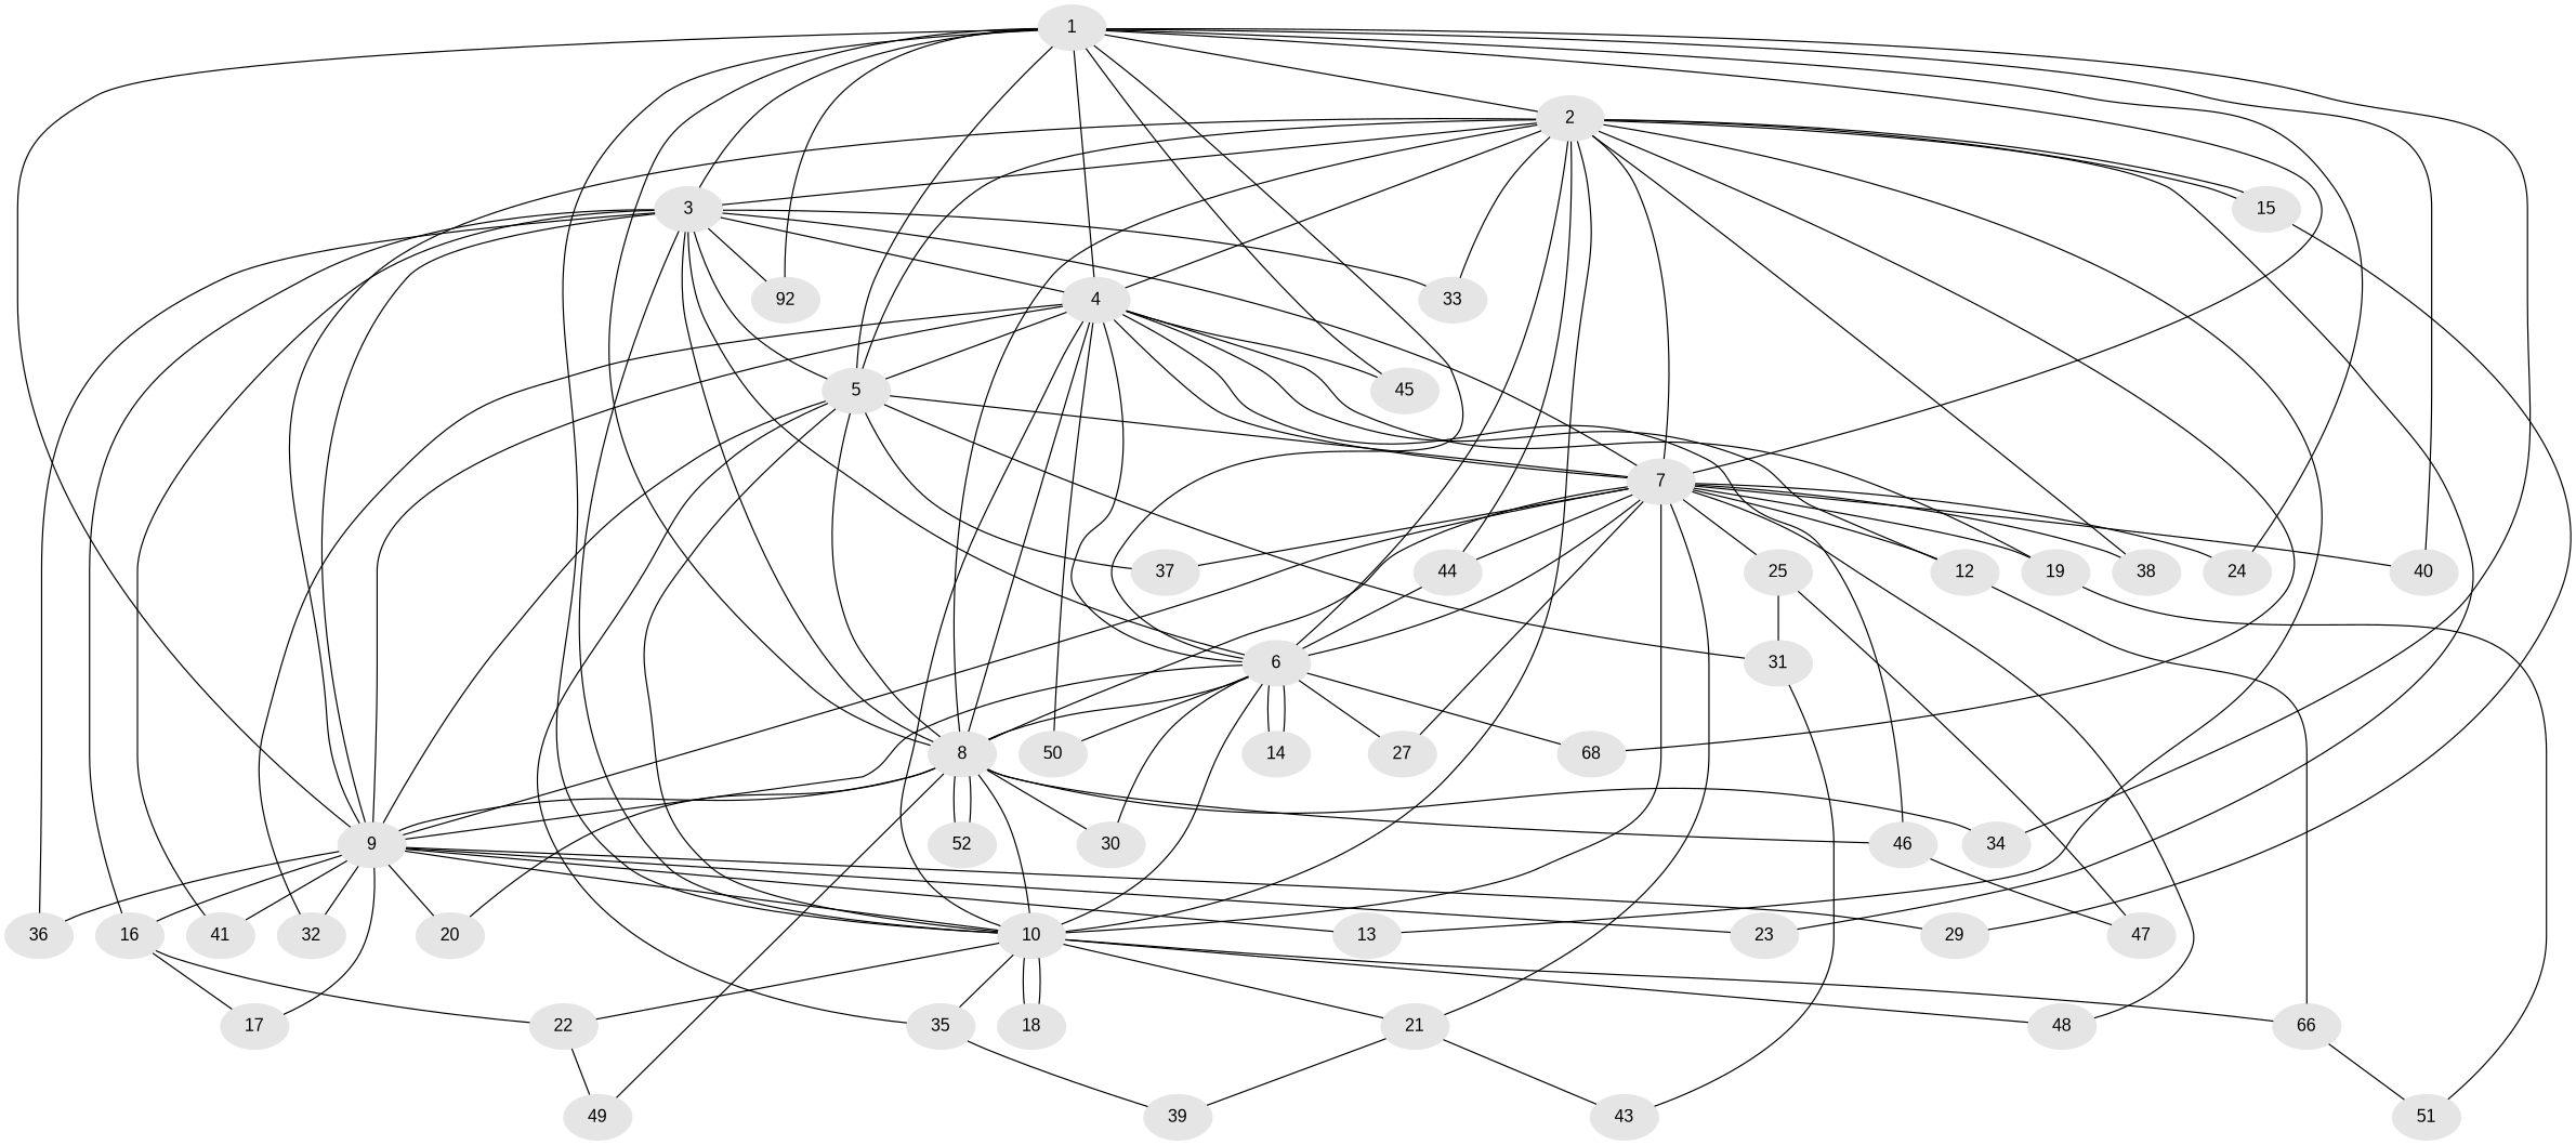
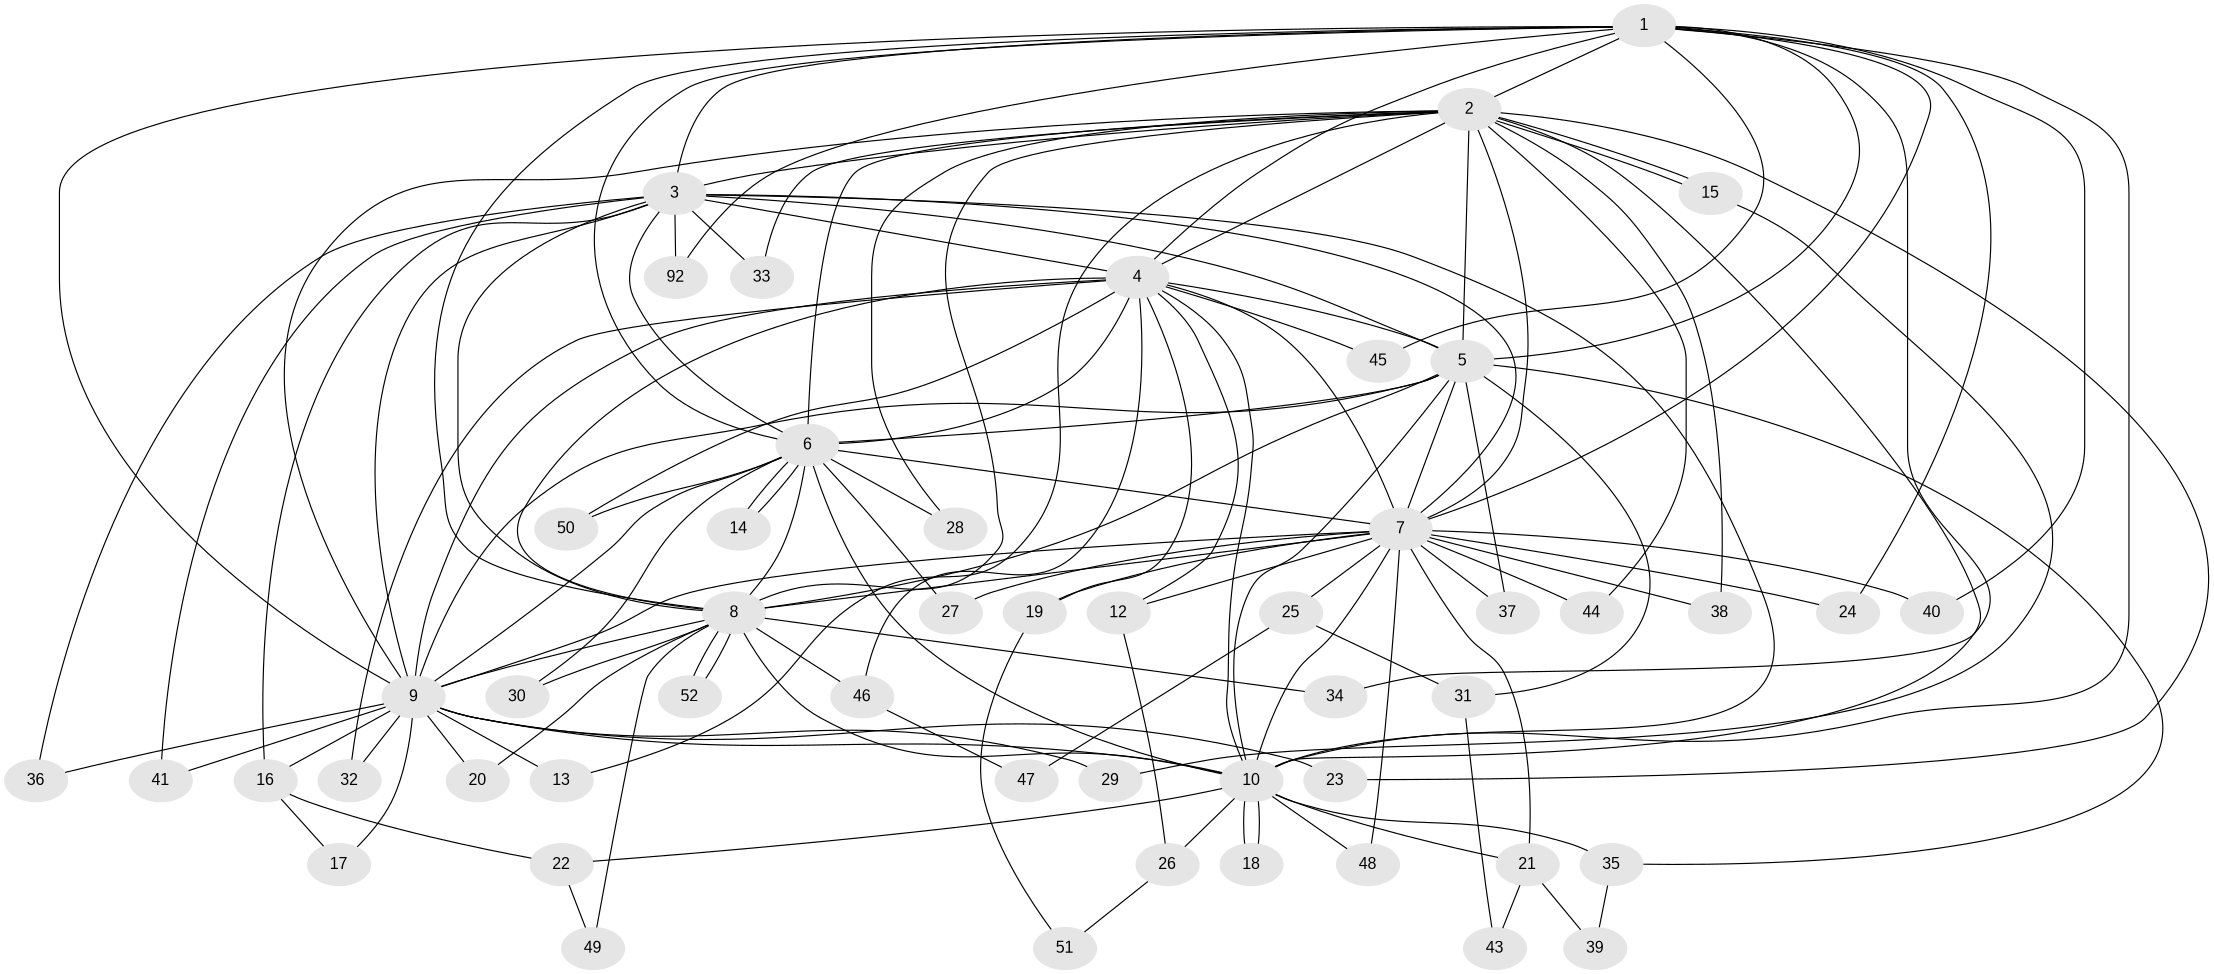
  graph {
    fontname="Liberation Sans"
    node [color=gray90 fontname="Liberation Sans" style=filled]
    edge [fontname="Liberation Sans"]
    1
    2
    3
    4
    5
    6
    7
    8
    9
    10
    24
    34
    40
    n14 [label=92]
    45
    13
    15
    23
-   28 [label=68]
+   28
    33
    38
    44
    16
    36
    41
    12
    19
    32
    46
    50
    31
    35
    37
    14
    27
    30
    21
    25
    48
    20
    49
    52
    17
    29
    18
    22
-   26 [label=66]
+   26
    51
    47
    43
    39
    1 -- 2
    1 -- 3
    1 -- 4
    1 -- 5
    1 -- 6
    1 -- 7
    1 -- 8
    1 -- 9
    1 -- 10
    1 -- 24
    1 -- 34
    1 -- 40
    1 -- n14
    1 -- 45
    2 -- 3
    2 -- 4
    2 -- 5
    2 -- 6
    2 -- 7
    2 -- 8
    2 -- 9
    2 -- 10
    2 -- 13
    2 -- 15
    2 -- 15
    2 -- 23
    2 -- 28
    2 -- 33
    2 -- 38
    2 -- 44
    3 -- 4
    3 -- 5
    3 -- 6
    3 -- 7
    3 -- 8
    3 -- 9
    3 -- 10
    3 -- n14
    3 -- 33
    3 -- 16
    3 -- 36
    3 -- 41
    4 -- 5
    4 -- 6
    4 -- 7
    4 -- 8
    4 -- 9
    4 -- 10
    4 -- 45
    4 -- 12
    4 -- 19
    4 -- 32
    4 -- 46
    4 -- 50
-   44 -- 6
+   5 -- 6
    5 -- 7
    5 -- 8
    5 -- 9
    5 -- 10
    5 -- 31
    5 -- 35
    5 -- 37
    6 -- 7
    6 -- 8
    6 -- 9
    6 -- 10
    6 -- 28
    6 -- 50
    6 -- 14
    6 -- 14
    6 -- 27
    6 -- 30
    7 -- 8
    7 -- 9
    7 -- 10
    7 -- 24
    7 -- 40
    7 -- 38
    7 -- 44
    7 -- 12
    7 -- 19
    7 -- 37
    7 -- 27
    7 -- 21
    7 -- 25
    7 -- 48
    8 -- 9
    8 -- 10
    8 -- 34
    8 -- 46
    8 -- 30
    8 -- 20
    8 -- 49
    8 -- 52
    8 -- 52
    9 -- 10
    9 -- 13
    9 -- 23
    9 -- 16
    9 -- 36
    9 -- 41
    9 -- 32
    9 -- 20
    9 -- 17
    9 -- 29
    10 -- 35
    10 -- 21
    10 -- 48
    10 -- 18
    10 -- 18
    10 -- 22
    10 -- 26
    15 -- 29
    16 -- 17
    16 -- 22
    12 -- 26
    19 -- 51
    46 -- 47
    31 -- 43
    35 -- 39
    21 -- 43
    21 -- 39
    25 -- 31
    25 -- 47
    22 -- 49
    26 -- 51
  }
